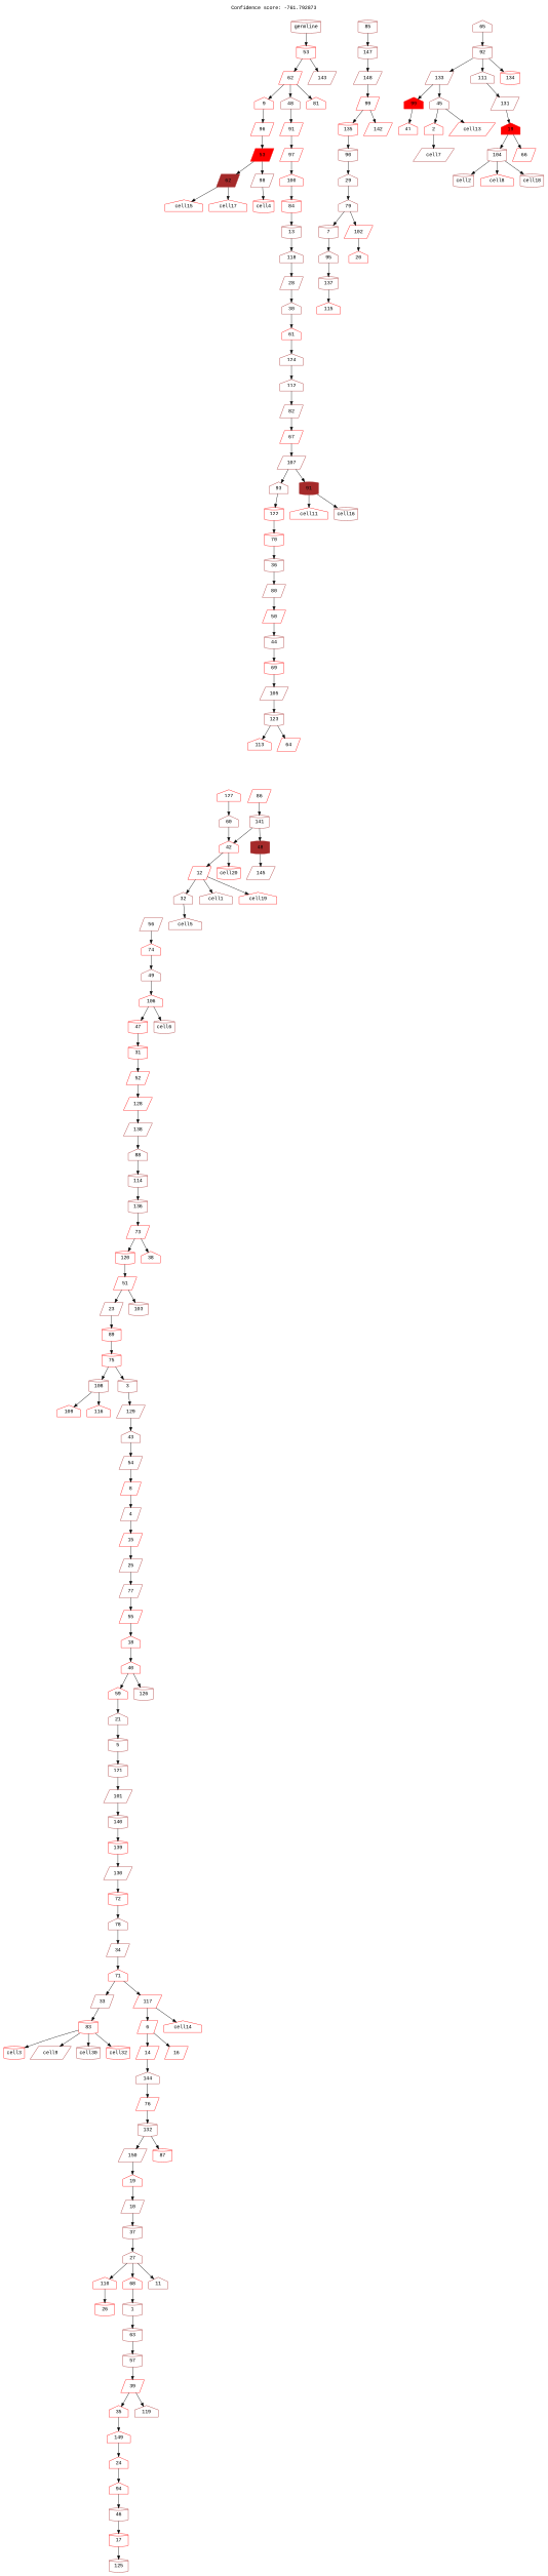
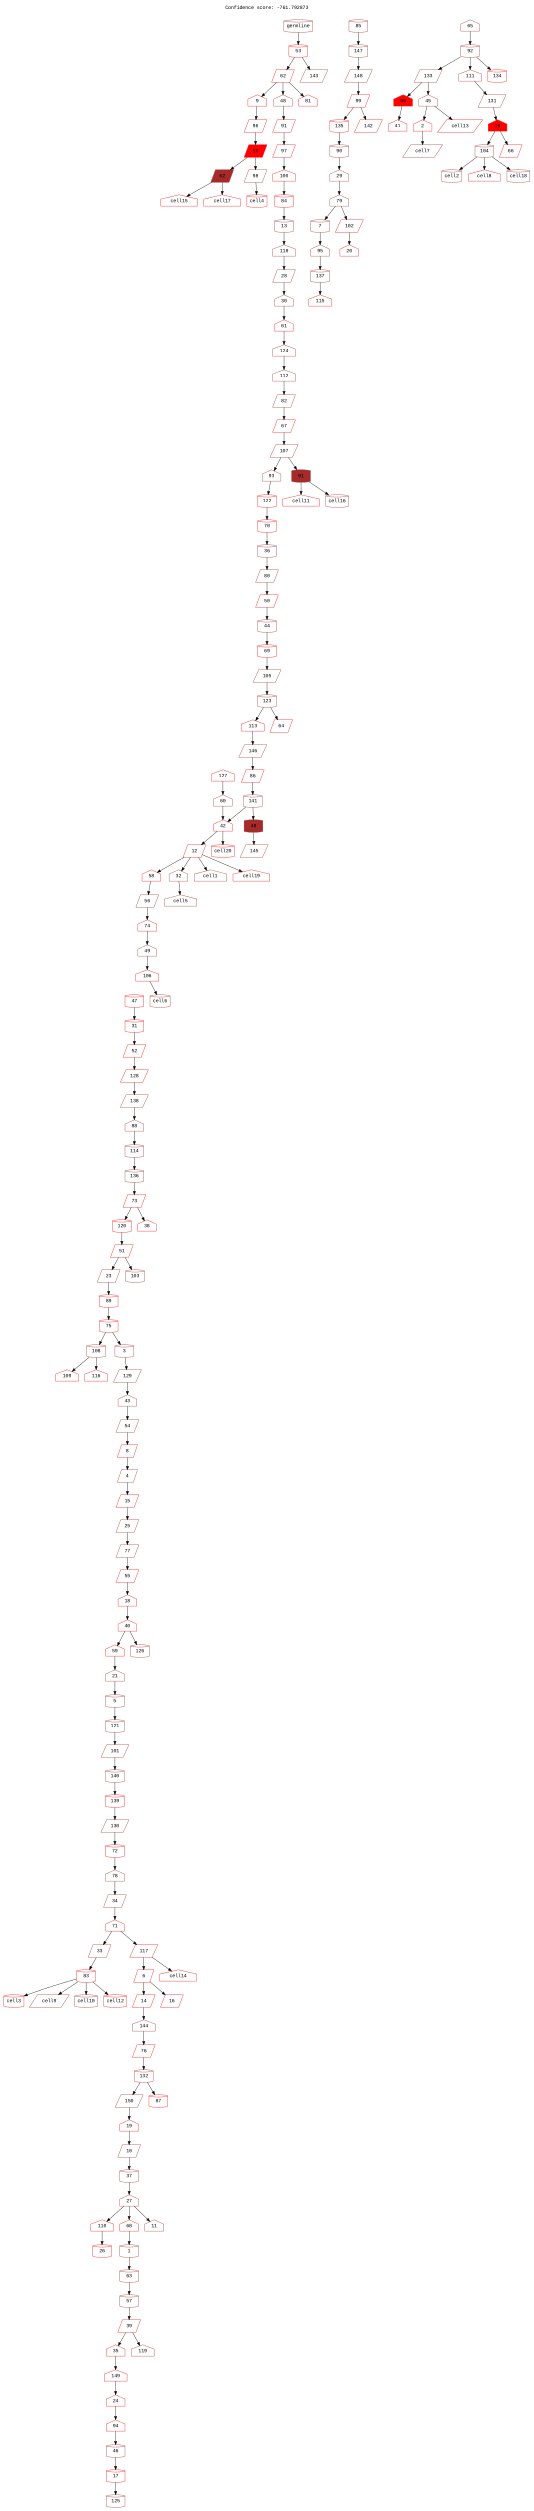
  digraph {
    fontname="Liberation Mono"
    label="Confidence score: -761.792873"
    labelloc=t
    node [color=brown fontname="Liberation Mono" shape=house]
    edge [fontname="Liberation Mono"]
    n1 [color=red label=53 shape=parallelogram style=filled]
    n2 [label=62 shape=parallelogram style=filled]
    n3 [label=98 shape=parallelogram]
    cell15 [color=red]
    cell17 [color=red]
    cell4 [color=red shape=cylinder]
    n7 [color=red label=96 shape=parallelogram]
    n8 [color=red label=9]
    n9 [label=48 shape=cylinder style=filled]
    n10 [label=145 shape=parallelogram]
    n11 [label=108 shape=cylinder]
    n12 [color=red label=109]
    n13 [color=red label=116]
    n14 [label=33 shape=parallelogram]
    n15 [color=red label=83 shape=cylinder]
    cell3 [color=red shape=cylinder]
    cell9 [shape=parallelogram]
-   cell10 [shape=cylinder label=cell30]
-   cell12 [color=red shape=cylinder label=cell32]
+   cell10 [shape=cylinder]
+   cell12 [color=red shape=cylinder]
    n20 [color=red label=110]
    n21 [color=red label=26 shape=cylinder]
    n22 [label=7 shape=cylinder]
    n23 [label=95]
    n24 [label=137 shape=cylinder]
    n25 [color=red label=99 style=filled]
    n26 [color=red label=41]
    n27 [label=45]
    n28 [color=red label=2]
    cell13 [color=red shape=parallelogram]
    cell7 [shape=parallelogram]
    n31 [label=133 shape=parallelogram]
    n32 [color=red label=19 style=filled]
    n33 [label=104 shape=cylinder]
    n34 [color=red label=66 shape=parallelogram]
    cell2 [shape=cylinder]
    cell8 [color=red]
    cell18 [shape=cylinder]
    n38 [label=131 shape=parallelogram]
    n39 [label=111]
    n40 [label=92 shape=cylinder]
    n41 [color=red label=134 shape=cylinder]
    n42 [label=65]
    n43 [color=red label=115]
    n44 [color=red label=20]
    n45 [color=red label=102 shape=parallelogram]
    n46 [label=79]
    n47 [label=29]
    n48 [label=90 shape=cylinder]
    n49 [color=red label=135 shape=cylinder]
    n50 [color=red label=99 shape=parallelogram]
    n51 [color=red label=142 shape=parallelogram]
    n52 [label=148 shape=parallelogram]
    n53 [label=147 shape=cylinder]
    n54 [label=85 shape=cylinder]
    n55 [label=125 shape=cylinder]
    n56 [color=red label=17 shape=cylinder]
    n57 [label=46 shape=cylinder]
    n58 [color=red label=94]
    n59 [color=red label=24]
    n60 [color=red label=149]
    n61 [color=red label=35]
    n62 [color=red label=39 shape=parallelogram]
    n63 [label=119]
    n64 [label=57 shape=cylinder]
    n65 [label=63 shape=cylinder]
    n66 [label=1 shape=cylinder]
    n67 [color=red label=68]
    n68 [label=27]
    n69 [label=11]
    n70 [label=37 shape=cylinder]
    n71 [label=10 shape=parallelogram]
    n72 [color=red label=19]
    n73 [label=150 shape=parallelogram]
    n74 [label=132 shape=cylinder]
    n75 [color=red label=87 shape=cylinder]
    n76 [color=red label=76 shape=parallelogram]
    n77 [label=144]
    n78 [color=red label=14 shape=parallelogram]
    n79 [color=red label=6 shape=parallelogram]
    n80 [color=red label=16 shape=parallelogram]
    n81 [color=red label=117 shape=parallelogram]
    cell14 [color=red]
    n83 [color=red label=71]
    n84 [label=34 shape=parallelogram]
    n85 [label=78]
    n86 [color=red label=72 shape=cylinder]
    n87 [label=130 shape=parallelogram]
    n88 [color=red label=139 shape=cylinder]
    n89 [label=140 shape=cylinder]
    n90 [label=101 shape=parallelogram]
    n91 [label=121 shape=cylinder]
    n92 [label=5 shape=cylinder]
    n93 [label=21]
    n94 [color=red label=59]
    n95 [color=red label=40]
    n96 [label=126 shape=cylinder]
    n97 [color=red label=18]
    n98 [color=red label=55 shape=parallelogram]
    n99 [label=77 shape=parallelogram]
    n100 [label=25 shape=parallelogram]
    n101 [color=red label=15 shape=parallelogram]
    n102 [label=4 shape=parallelogram]
    n103 [color=red label=8 shape=parallelogram]
    n104 [label=54 shape=parallelogram]
    n105 [label=43]
    n106 [label=129 shape=parallelogram]
    n107 [label=3 shape=cylinder]
    n108 [color=red label=75 shape=cylinder]
    n109 [color=red label=89 shape=cylinder]
    n110 [label=23 shape=parallelogram]
    n111 [color=red label=51 shape=parallelogram]
    n112 [label=103 shape=cylinder]
    n113 [color=red label=120 shape=cylinder]
    n114 [color=red label=73 shape=parallelogram]
    n115 [color=red label=38]
    n116 [label=136 shape=cylinder]
    n117 [label=114 shape=cylinder]
    n118 [label=88]
    n119 [label=138 shape=parallelogram]
    n120 [color=red label=128 shape=parallelogram]
    n121 [color=red label=52 shape=parallelogram]
    n122 [color=red label=31 shape=cylinder]
    n123 [color=red label=47 shape=cylinder]
    n124 [color=red label=106]
    cell6 [shape=cylinder]
    n126 [label=49]
    n127 [color=red label=74]
    n128 [label=56 shape=parallelogram]
+   n129 [color=red label=58]
    n130 [color=red label=12 shape=parallelogram]
    n131 [label=32]
    cell1
    cell19 [color=red]
    cell5
    n135 [color=red label=42]
    cell20 [color=red shape=cylinder]
    n137 [label=60]
    n138 [color=red label=127]
    n139 [label=141 shape=cylinder]
    n140 [color=red label=86 shape=parallelogram]
+   n141 [label=146 shape=parallelogram]
    n142 [color=red label=113]
    n143 [label=123 shape=cylinder]
    n144 [color=red label=64 shape=parallelogram]
    n145 [label=105 shape=parallelogram]
    n146 [color=red label=69 shape=cylinder]
    n147 [label=44 shape=cylinder]
    n148 [color=red label=50 shape=parallelogram]
    n149 [label=80 shape=parallelogram]
    n150 [label=36 shape=cylinder]
    n151 [color=red label=70 shape=cylinder]
    n152 [color=red label=122 shape=cylinder]
    n153 [label=93]
    n154 [label=107 shape=parallelogram]
    n155 [label=91 shape=cylinder style=filled]
    cell11 [color=red]
    cell16 [shape=cylinder]
    n158 [color=red label=67 shape=parallelogram]
    n159 [label=82 shape=parallelogram]
    n160 [label=112]
    n161 [label=124]
    n162 [color=red label=61]
    n163 [label=30]
    n164 [label=28 shape=parallelogram]
    n165 [label=118]
    n166 [label=13 shape=cylinder]
    n167 [color=red label=84 shape=cylinder]
    n168 [color=red label=100]
    n169 [color=red label=97 shape=parallelogram]
    n170 [color=red label=91 shape=parallelogram]
    n171 [label=48]
    n172 [color=red label=62 shape=parallelogram]
    n173 [color=red label=81]
    n174 [color=red label=53 shape=cylinder]
    n175 [label=143 shape=parallelogram]
    n176 [label=germline shape=cylinder]
    n1 -> n2
    n1 -> n3
    n2 -> cell15
    n2 -> cell17
    n3 -> cell4
    n7 -> n1
    n8 -> n7
    n9 -> n10
    n11 -> n12
    n11 -> n13
    n14 -> n15
    n15 -> cell3
    n15 -> cell9
    n15 -> cell10
    n15 -> cell12
    n20 -> n21
    n22 -> n23
    n23 -> n24
    n24 -> n43
    n25 -> n26
    n27 -> n28
    n27 -> cell13
    n28 -> cell7
    n31 -> n25
    n31 -> n27
    n32 -> n33
    n32 -> n34
    n33 -> cell2
    n33 -> cell8
    n33 -> cell18
    n38 -> n32
    n39 -> n38
    n40 -> n31
    n40 -> n39
    n40 -> n41
    n42 -> n40
    n45 -> n44
    n46 -> n22
    n46 -> n45
    n47 -> n46
    n48 -> n47
    n49 -> n48
    n50 -> n49
    n50 -> n51
    n52 -> n50
    n53 -> n52
    n54 -> n53
    n56 -> n55
    n57 -> n56
    n58 -> n57
    n59 -> n58
    n60 -> n59
    n61 -> n60
    n62 -> n61
    n62 -> n63
    n64 -> n62
    n65 -> n64
    n66 -> n65
    n67 -> n66
    n68 -> n20
    n68 -> n67
    n68 -> n69
    n70 -> n68
    n71 -> n70
    n72 -> n71
    n73 -> n72
    n74 -> n73
    n74 -> n75
    n76 -> n74
    n77 -> n76
    n78 -> n77
    n79 -> n78
    n79 -> n80
    n81 -> n79
    n81 -> cell14
    n83 -> n14
    n83 -> n81
    n84 -> n83
    n85 -> n84
    n86 -> n85
    n87 -> n86
    n88 -> n87
    n89 -> n88
    n90 -> n89
    n91 -> n90
    n92 -> n91
    n93 -> n92
    n94 -> n93
    n95 -> n94
    n95 -> n96
    n97 -> n95
    n98 -> n97
    n99 -> n98
    n100 -> n99
    n101 -> n100
    n102 -> n101
    n103 -> n102
    n104 -> n103
    n105 -> n104
    n106 -> n105
    n107 -> n106
    n108 -> n11
    n108 -> n107
    n109 -> n108
    n110 -> n109
    n111 -> n110
    n111 -> n112
    n113 -> n111
    n114 -> n113
    n114 -> n115
    n116 -> n114
    n117 -> n116
    n118 -> n117
    n119 -> n118
    n120 -> n119
    n121 -> n120
    n122 -> n121
    n123 -> n122
-   n124 -> n123
    n124 -> cell6
    n126 -> n124
    n127 -> n126
    n128 -> n127
+   n129 -> n128
+   n130 -> n129
    n130 -> n131
    n130 -> cell1
    n130 -> cell19
    n131 -> cell5
    n135 -> n130
    n135 -> cell20
    n137 -> n135
    n138 -> n137
    n139 -> n9
    n139 -> n135
    n140 -> n139
+   n141 -> n140
+   n142 -> n141
    n143 -> n142
    n143 -> n144
    n145 -> n143
    n146 -> n145
    n147 -> n146
    n148 -> n147
    n149 -> n148
    n150 -> n149
    n151 -> n150
    n152 -> n151
    n153 -> n152
    n154 -> n153
    n154 -> n155
    n155 -> cell11
    n155 -> cell16
    n158 -> n154
    n159 -> n158
    n160 -> n159
    n161 -> n160
    n162 -> n161
    n163 -> n162
    n164 -> n163
    n165 -> n164
    n166 -> n165
    n167 -> n166
    n168 -> n167
    n169 -> n168
    n170 -> n169
    n171 -> n170
    n172 -> n8
    n172 -> n171
    n172 -> n173
    n174 -> n172
    n174 -> n175
    n176 -> n174
  }
